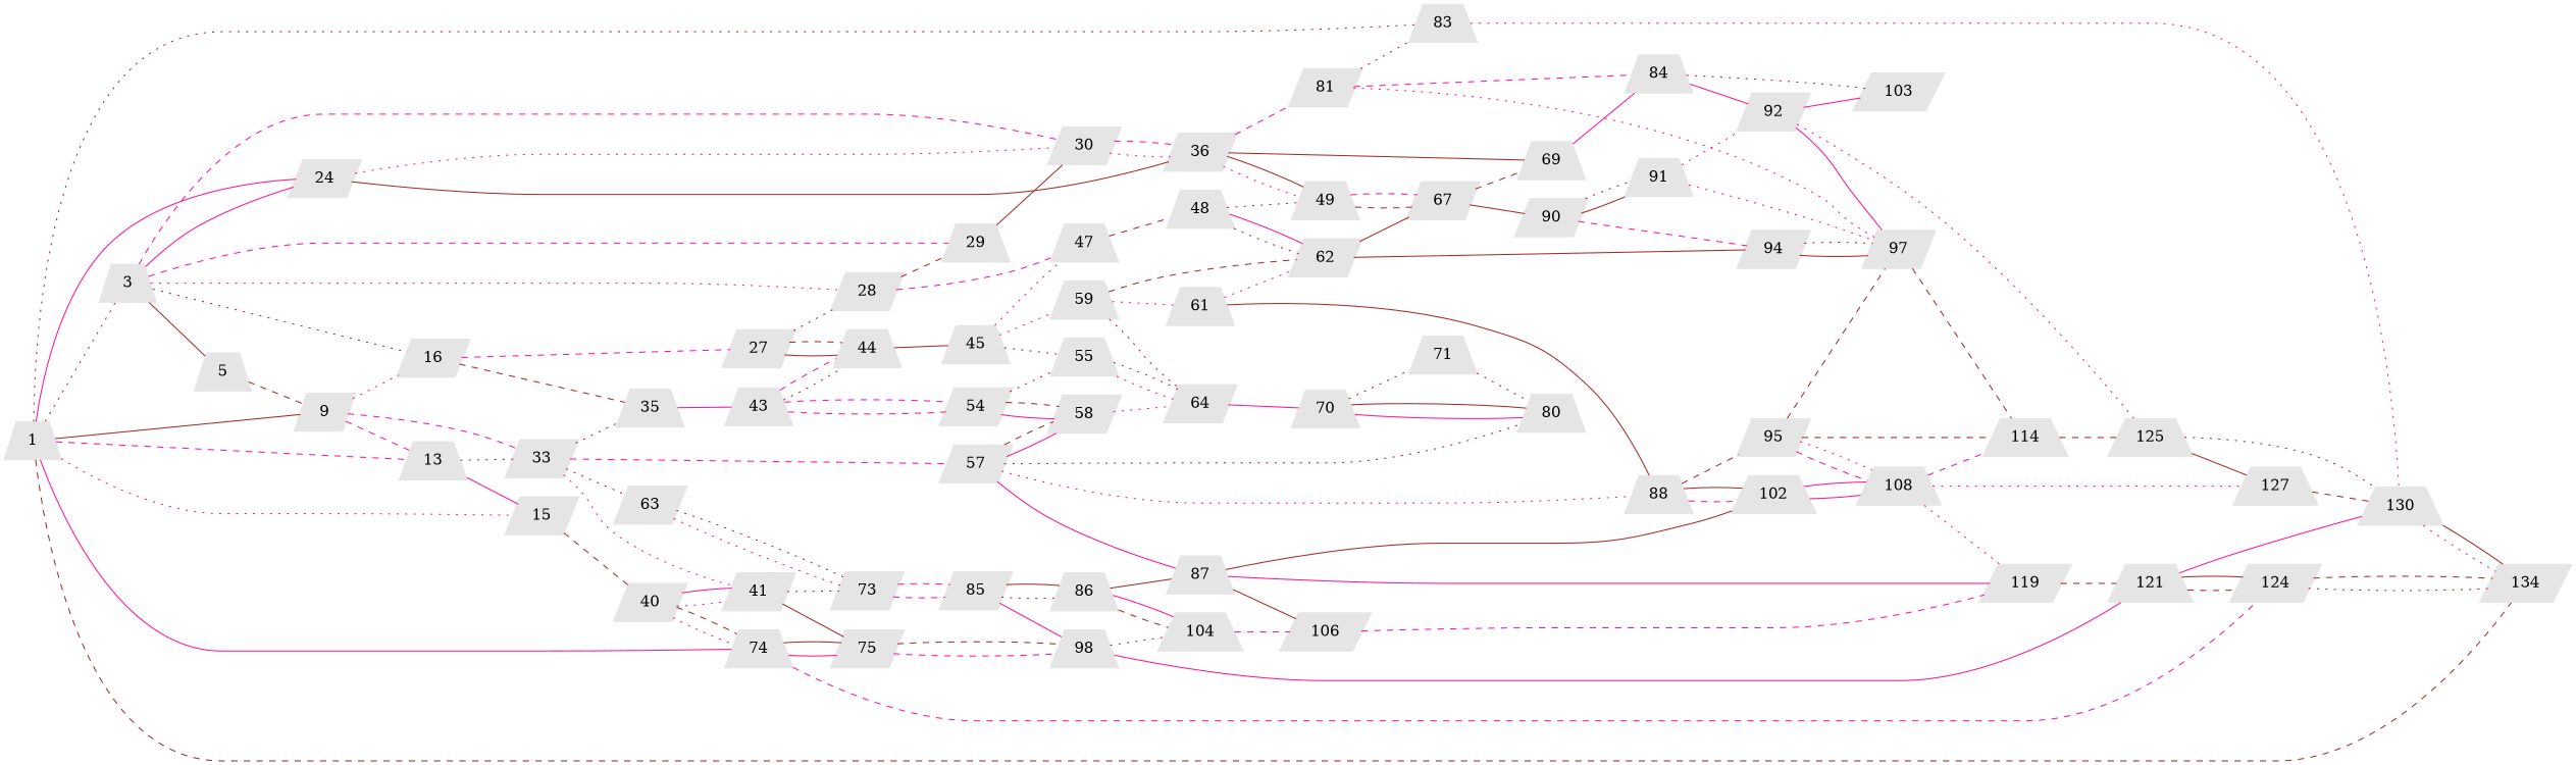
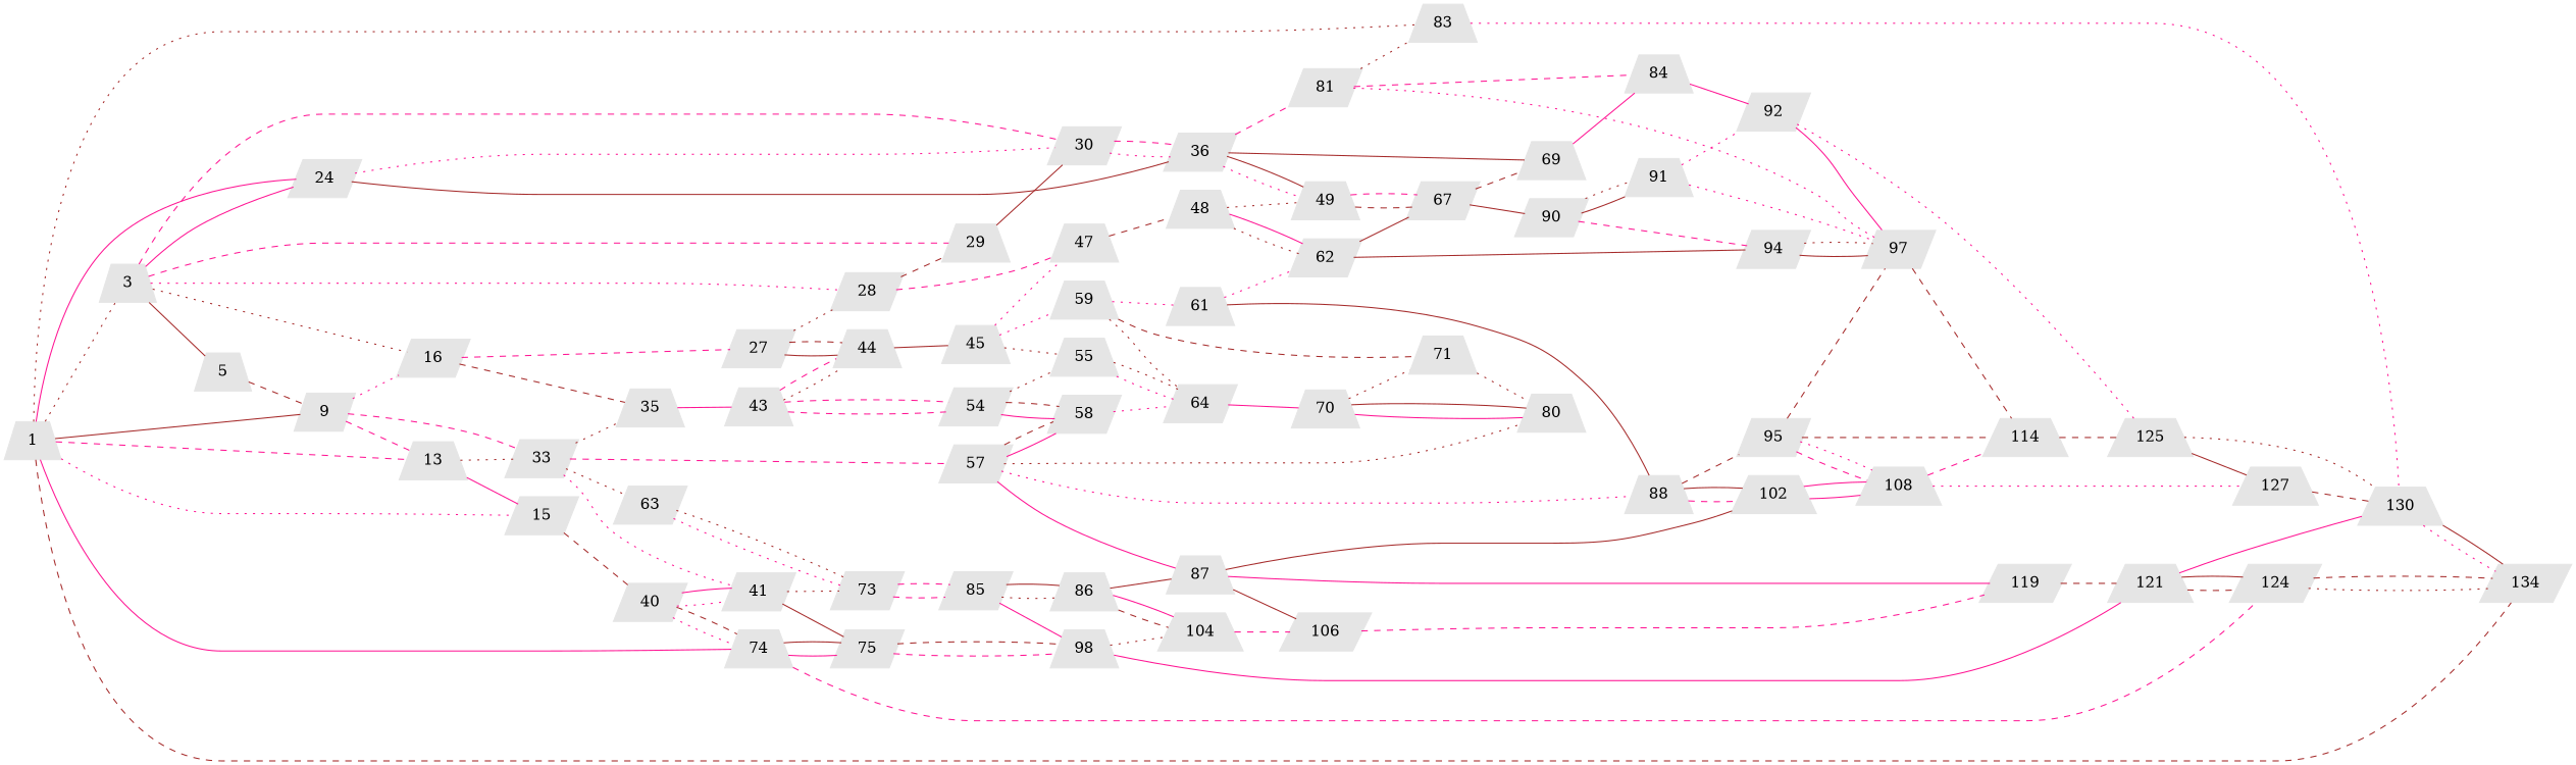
  graph {
    rankdir=LR
    node [color=gray90 shape=trapezium style=filled]
    edge [color=brown style=dotted]
    1 [super="+2+6"]
    3 [super="+21+4"]
    9 [shape=parallelogram super="+19+10"]
    13 [super="+17+14"]
    15 [shape=parallelogram]
    24 [shape=parallelogram super="+25"]
    74 [super="+110"]
    83
    134 [shape=parallelogram]
    5
    16 [shape=parallelogram super="+26"]
    28 [shape=parallelogram super="+32"]
    29
    30 [shape=parallelogram super="+31"]
    33 [shape=parallelogram super="+34+39"]
    40 [shape=parallelogram]
    36 [shape=parallelogram super="+37"]
    75 [shape=parallelogram]
    124 [shape=parallelogram]
    130 [super="+131"]
    27 [shape=parallelogram]
    35 [super="+42"]
    47
    41 [shape=parallelogram super="+52"]
    57 [shape=parallelogram super="+78"]
    63 [shape=parallelogram]
    44
    43
    49
    69
    81 [shape=parallelogram super="+82"]
    45 [super="+46"]
    48
    73 [shape=parallelogram]
    58 [shape=parallelogram]
    80
    87 [super="+101"]
    88 [super="+89"]
    54 [shape=parallelogram]
    67 [shape=parallelogram super="+68"]
    84 [super="+93"]
    97 [shape=parallelogram super="+100"]
    85 [shape=parallelogram]
    98 [super="+111+99"]
    55
    59 [super="+65+60"]
    64 [shape=parallelogram super="+66"]
    61
    71 [super="+77"]
    62 [shape=parallelogram super="+76"]
    94 [shape=parallelogram]
    90 [shape=parallelogram]
    70
    102
    106 [shape=parallelogram]
    119 [shape=parallelogram super="+123"]
    95 [shape=parallelogram super="+96"]
    91
-   103 [shape=parallelogram]
    92 [shape=parallelogram super="+113"]
    86
    104 [super="+105"]
    121 [super="+122"]
    125 [super="+128+126"]
    108 [super="+117"]
    114 [super="+115"]
    127 [super="+129"]
    1 -- 3
    1 -- 9 [style=solid]
    1 -- 13 [color=deeppink style=dashed weight=2]
    1 -- 15 [color=deeppink]
    1 -- 24 [color=deeppink style=solid]
    1 -- 74 [color=deeppink style=solid]
    1 -- 83 [weight=2]
    1 -- 134 [style=dashed]
    3 -- 24 [color=deeppink style=solid]
    3 -- 5 [style=solid]
    3 -- 16
    3 -- 28 [color=deeppink]
    3 -- 29 [color=deeppink style=dashed]
    3 -- 30 [color=deeppink style=dashed]
    9 -- 13 [color=deeppink style=dashed]
    9 -- 16 [color=deeppink]
    9 -- 33 [color=deeppink style=dashed]
    13 -- 15 [color=deeppink style=solid]
    13 -- 33
    15 -- 40 [style=dashed]
    24 -- 30 [color=deeppink]
    24 -- 36 [style=solid]
    74 -- 75 [color=deeppink style=solid]
    74 -- 75 [style=solid]
    74 -- 124 [color=deeppink style=dashed]
    83 -- 130 [color=deeppink]
    5 -- 9 [style=dashed]
    16 -- 27 [color=deeppink style=dashed]
    16 -- 35 [style=dashed]
    28 -- 29 [style=dashed]
    28 -- 47 [color=deeppink style=dashed]
    29 -- 30 [style=solid]
    30 -- 36 [color=deeppink]
    30 -- 36 [color=deeppink style=dashed]
    33 -- 35 [weight=2]
    33 -- 41 [color=deeppink weight=2]
    33 -- 57 [color=deeppink style=dashed]
    33 -- 63 [weight=2]
    40 -- 74 [color=deeppink]
    40 -- 74 [style=dashed]
    40 -- 41 [color=deeppink]
    40 -- 41 [color=deeppink style=solid]
    36 -- 49 [color=deeppink]
    36 -- 49 [style=solid]
    36 -- 69 [style=solid]
    36 -- 81 [color=deeppink style=dashed]
    75 -- 98 [color=deeppink style=dashed]
    75 -- 98 [style=dashed]
    124 -- 134
    124 -- 134 [style=dashed]
    130 -- 134 [color=deeppink]
    130 -- 134 [style=solid]
    27 -- 28
    27 -- 44 [style=solid]
    27 -- 44 [style=dashed]
    35 -- 43 [color=deeppink style=solid]
    47 -- 48 [style=dashed]
    41 -- 75 [style=solid]
    41 -- 73
    57 -- 58 [color=deeppink style=solid]
    57 -- 58 [style=dashed]
    57 -- 80
    57 -- 87 [color=deeppink style=solid]
    57 -- 88 [color=deeppink]
    63 -- 73 [color=deeppink]
    63 -- 73
    44 -- 45 [style=solid]
    43 -- 44
    43 -- 44 [color=deeppink style=dashed]
    43 -- 54 [color=deeppink style=dashed]
    43 -- 54 [color=deeppink style=dashed]
    49 -- 67 [style=dashed]
    49 -- 67 [color=deeppink style=dashed]
    69 -- 84 [color=deeppink style=solid]
    81 -- 83
    81 -- 84 [color=deeppink style=dashed]
    81 -- 97 [color=deeppink]
    45 -- 47 [color=deeppink]
    45 -- 55
    45 -- 59 [color=deeppink]
    48 -- 49
    48 -- 62
    48 -- 62 [color=deeppink style=solid]
    73 -- 85 [color=deeppink style=dashed]
    73 -- 85 [color=deeppink style=dashed]
    58 -- 64 [color=deeppink]
    87 -- 102 [style=solid]
    87 -- 106 [style=solid]
    87 -- 119 [color=deeppink style=solid]
    88 -- 102 [color=deeppink style=dashed]
    88 -- 102 [style=solid]
    88 -- 95 [style=dashed]
    54 -- 58 [color=deeppink style=solid]
    54 -- 58 [style=dashed]
    54 -- 55
    67 -- 69 [style=dashed]
    67 -- 90 [style=solid]
-   84 -- 103
    84 -- 92 [color=deeppink style=solid]
    97 -- 114 [style=dashed]
    85 -- 98 [color=deeppink style=solid]
    85 -- 86
    85 -- 86 [style=solid]
    98 -- 104 [weight=2]
    98 -- 121 [color=deeppink style=solid]
    55 -- 64 [color=deeppink]
    55 -- 64
    59 -- 64
    59 -- 61 [color=deeppink]
-   59 -- 62 [style=dashed weight=2]
+   59 -- 71 [style=dashed weight=2]
    64 -- 70 [color=deeppink style=solid]
    61 -- 88 [style=solid]
    61 -- 62 [color=deeppink]
    71 -- 80
    62 -- 67 [style=solid]
    62 -- 94 [style=solid]
    94 -- 97 [style=solid]
    94 -- 97
    90 -- 94 [color=deeppink style=dashed]
    90 -- 91 [style=solid]
    90 -- 91
    70 -- 80 [color=deeppink style=solid]
    70 -- 80 [style=solid]
    70 -- 71
    102 -- 108 [color=deeppink style=solid]
    102 -- 108 [color=deeppink style=solid]
    106 -- 119 [color=deeppink style=dashed]
    119 -- 121 [style=dashed]
    95 -- 97 [style=dashed]
    95 -- 108 [color=deeppink style=dashed]
    95 -- 108 [color=deeppink]
    95 -- 114 [style=dashed]
    91 -- 97 [color=deeppink]
    91 -- 92 [color=deeppink]
    92 -- 97 [color=deeppink style=solid]
-   92 -- 103 [color=deeppink style=solid]
    92 -- 125 [color=deeppink]
    86 -- 87 [style=solid]
    86 -- 104 [style=dashed]
    86 -- 104 [color=deeppink style=solid]
    104 -- 106 [color=deeppink style=dashed]
    121 -- 124 [style=dashed]
    121 -- 124 [style=solid]
    121 -- 130 [color=deeppink style=solid]
    125 -- 130
    125 -- 127 [style=solid]
-   108 -- 119 [color=deeppink]
    108 -- 114 [color=deeppink style=dashed]
    108 -- 127 [color=deeppink weight=2]
    114 -- 125 [style=dashed]
    127 -- 130 [style=dashed]
  }
